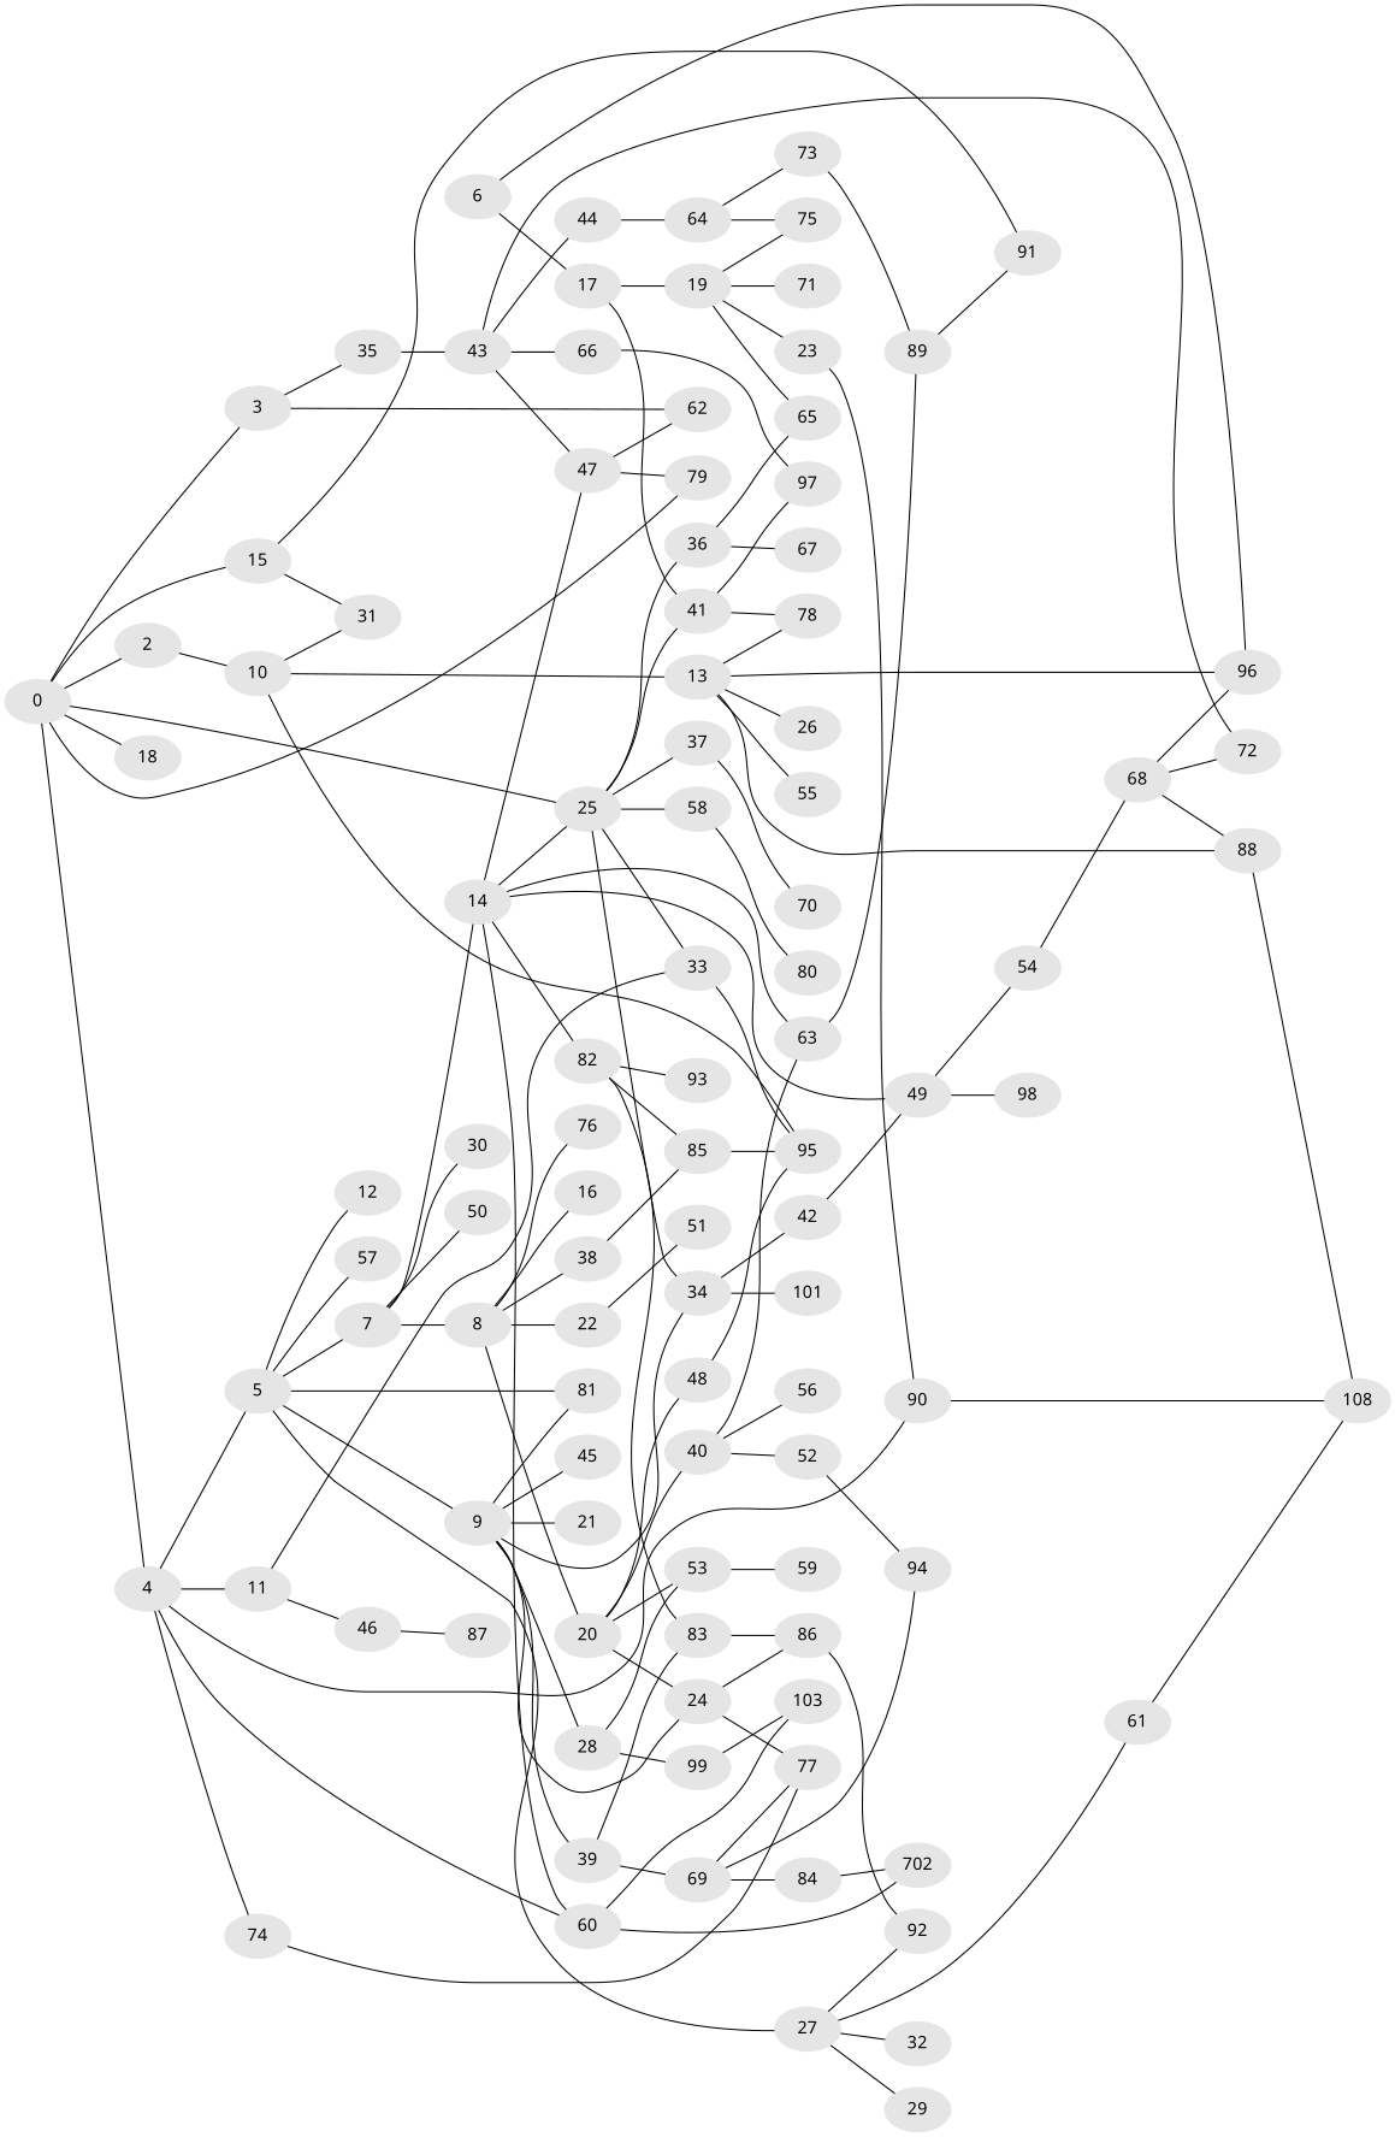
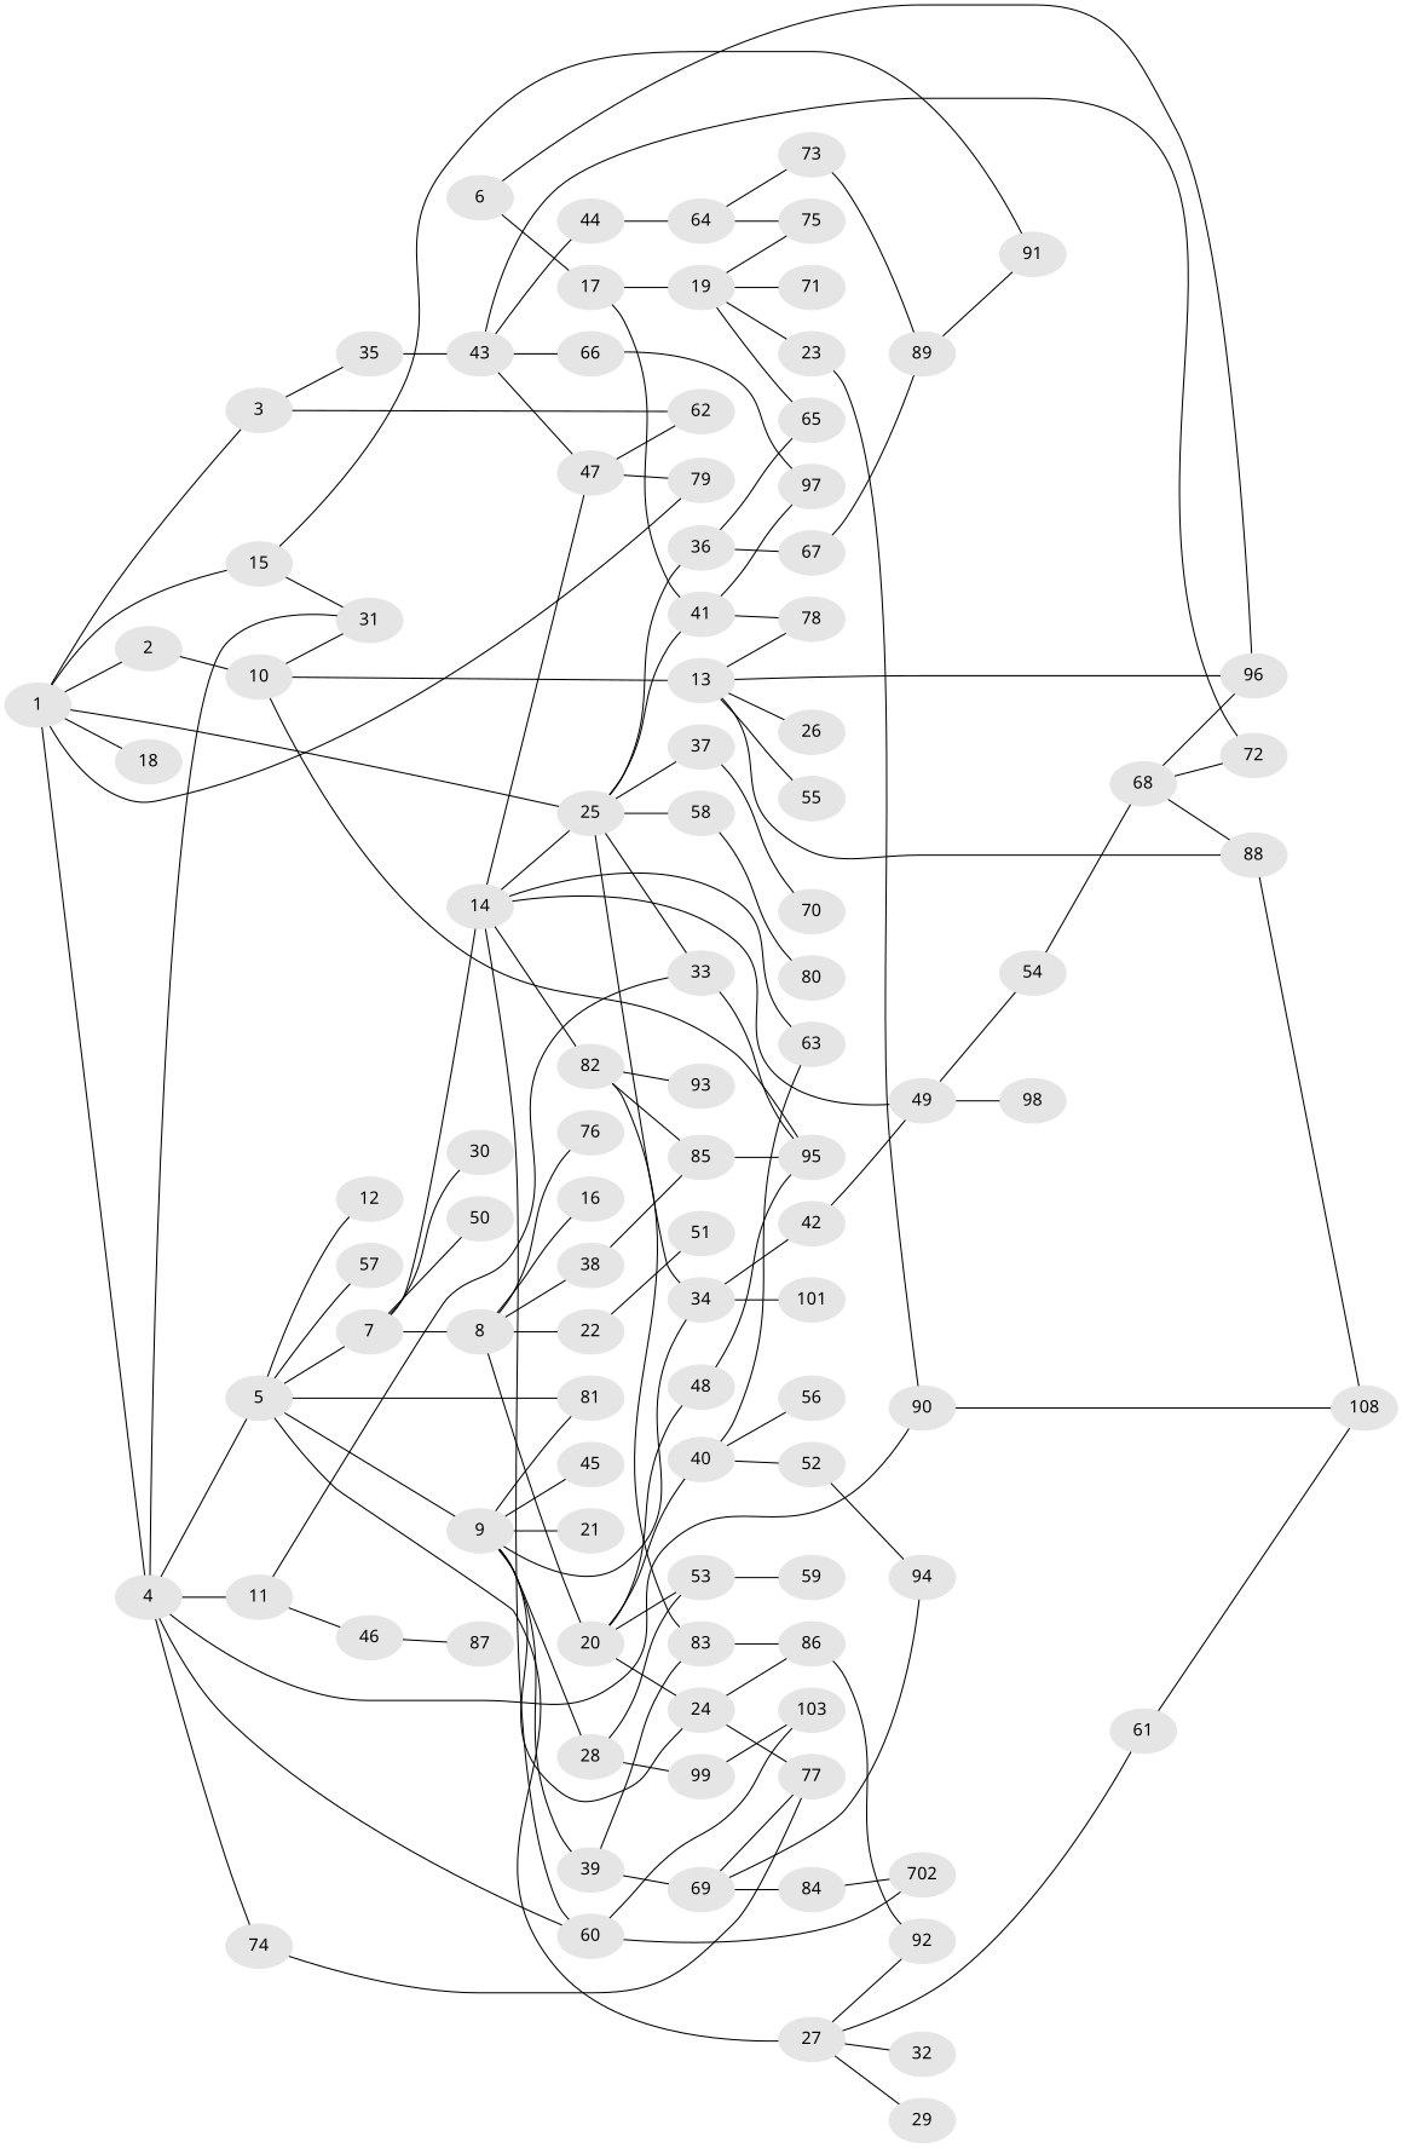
  graph {
    fontname="Noto Sans"
    rankdir=LR
    node [color=gray90 fontname="Noto Sans" style=filled]
    edge [fontname="Noto Sans"]
-   1 [label=0]
+   1
    2
    3
    4
    15
    18
    25
    79
    10
    35
    62
    5
    11
    31
    60
    74
    90
    91
    34
    33
    41
    36
    37
    58
    13
    95
    43
    7
    9
    12
    27
    57
    81
    6
    17
    96
    46
    n38 [label=702]
    103
    77
    n41 [label=108]
    8
    14
    30
    50
    21
    24
    28
    39
    45
    29
    32
    61
    92
    19
    16
    20
    22
    38
    76
    47
    49
    63
    82
    40
    48
    53
    51
    85
    86
    99
    42
    101
    69
    83
    26
    55
    78
    88
    87
    54
    98
    89
    93
    23
    65
    71
    75
    97
    56
    52
    59
    67
    70
    80
    44
    66
    72
    94
    84
    64
    73
    68
    1 -- 2
    1 -- 3
    1 -- 4
    1 -- 15
    1 -- 18
    1 -- 25
    1 -- 79
    2 -- 10
    3 -- 35
    3 -- 62
    4 -- 5
    4 -- 11
+   4 -- 31
    4 -- 60
    4 -- 74
    4 -- 90
    15 -- 31
    15 -- 91
    25 -- 34
    25 -- 33
    25 -- 41
    25 -- 36
    25 -- 37
    25 -- 58
    10 -- 31
    10 -- 13
    10 -- 95
    35 -- 43
    5 -- 7
    5 -- 9
    5 -- 12
    5 -- 27
    5 -- 57
    5 -- 81
    11 -- 33
    11 -- 46
    60 -- n38
    60 -- 103
    74 -- 77
    90 -- n41
    34 -- 42
    34 -- 101
    33 -- 95
    41 -- 78
    41 -- 97
    36 -- 65
    36 -- 67
    37 -- 70
    58 -- 80
    13 -- 96
    13 -- 26
    13 -- 55
    13 -- 78
    13 -- 88
    43 -- 47
    43 -- 44
    43 -- 66
    43 -- 72
    7 -- 8
    7 -- 14
    7 -- 30
    7 -- 50
    9 -- 34
    9 -- 81
    9 -- 21
    9 -- 24
    9 -- 28
    9 -- 39
    9 -- 45
    27 -- 29
    27 -- 32
    27 -- 61
    27 -- 92
    6 -- 17
    6 -- 96
    17 -- 41
    17 -- 19
    46 -- 87
    8 -- 16
    8 -- 20
    8 -- 22
    8 -- 38
    8 -- 76
    14 -- 25
    14 -- 60
    14 -- 47
    14 -- 49
    14 -- 63
    14 -- 82
    24 -- 77
    24 -- 86
    28 -- 53
    28 -- 99
    39 -- 69
    39 -- 83
    61 -- n41
    19 -- 23
    19 -- 65
    19 -- 71
    19 -- 75
    20 -- 24
    20 -- 40
    20 -- 48
    20 -- 53
    22 -- 51
    38 -- 85
    47 -- 79
    47 -- 62
    49 -- 54
    49 -- 98
-   63 -- 89
+   67 -- 89
    82 -- 85
    82 -- 83
    82 -- 93
    40 -- 63
    40 -- 56
    40 -- 52
    48 -- 95
    53 -- 59
    85 -- 95
    86 -- 92
    99 -- 103
    42 -- 49
    69 -- 77
    69 -- 94
    69 -- 84
    83 -- 86
    88 -- n41
    54 -- 68
    89 -- 91
    23 -- 90
    52 -- 94
    44 -- 64
    66 -- 97
    84 -- n38
    64 -- 75
    64 -- 73
    73 -- 89
    68 -- 96
    68 -- 88
    68 -- 72
  }
